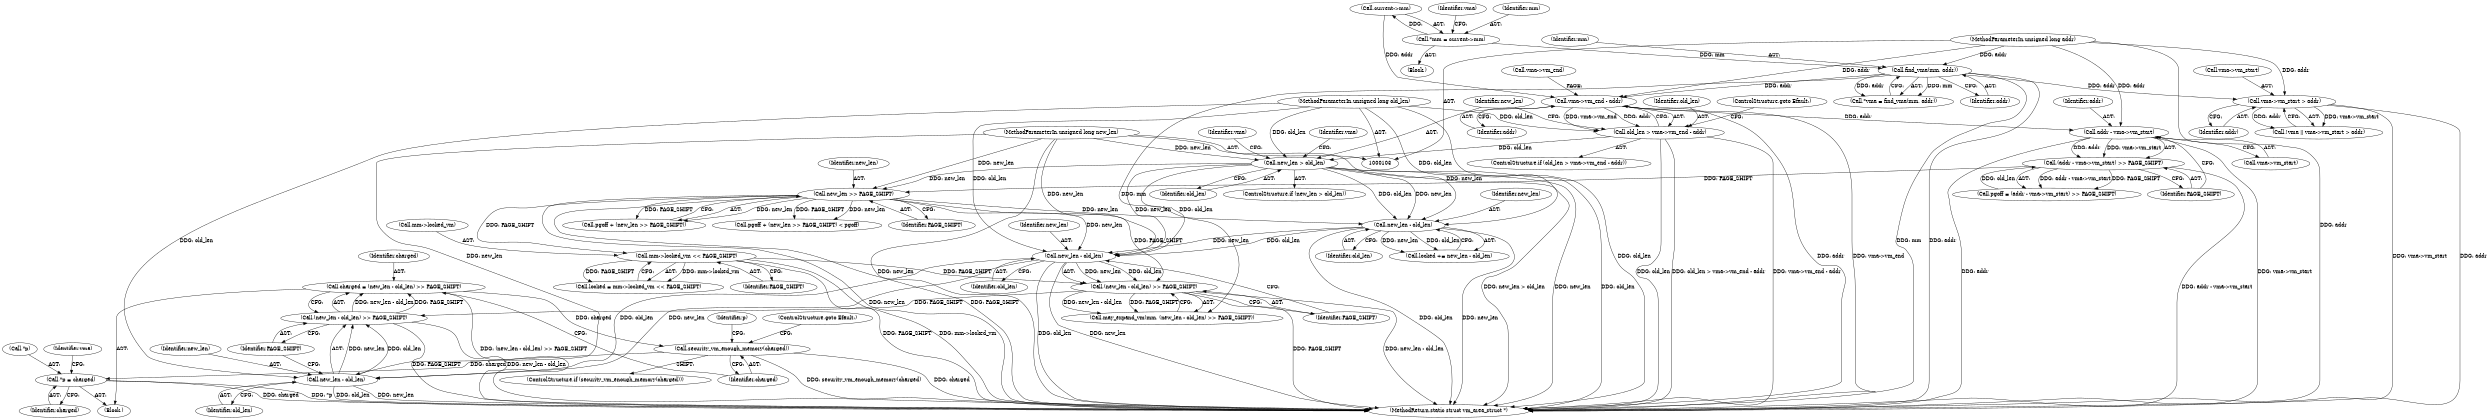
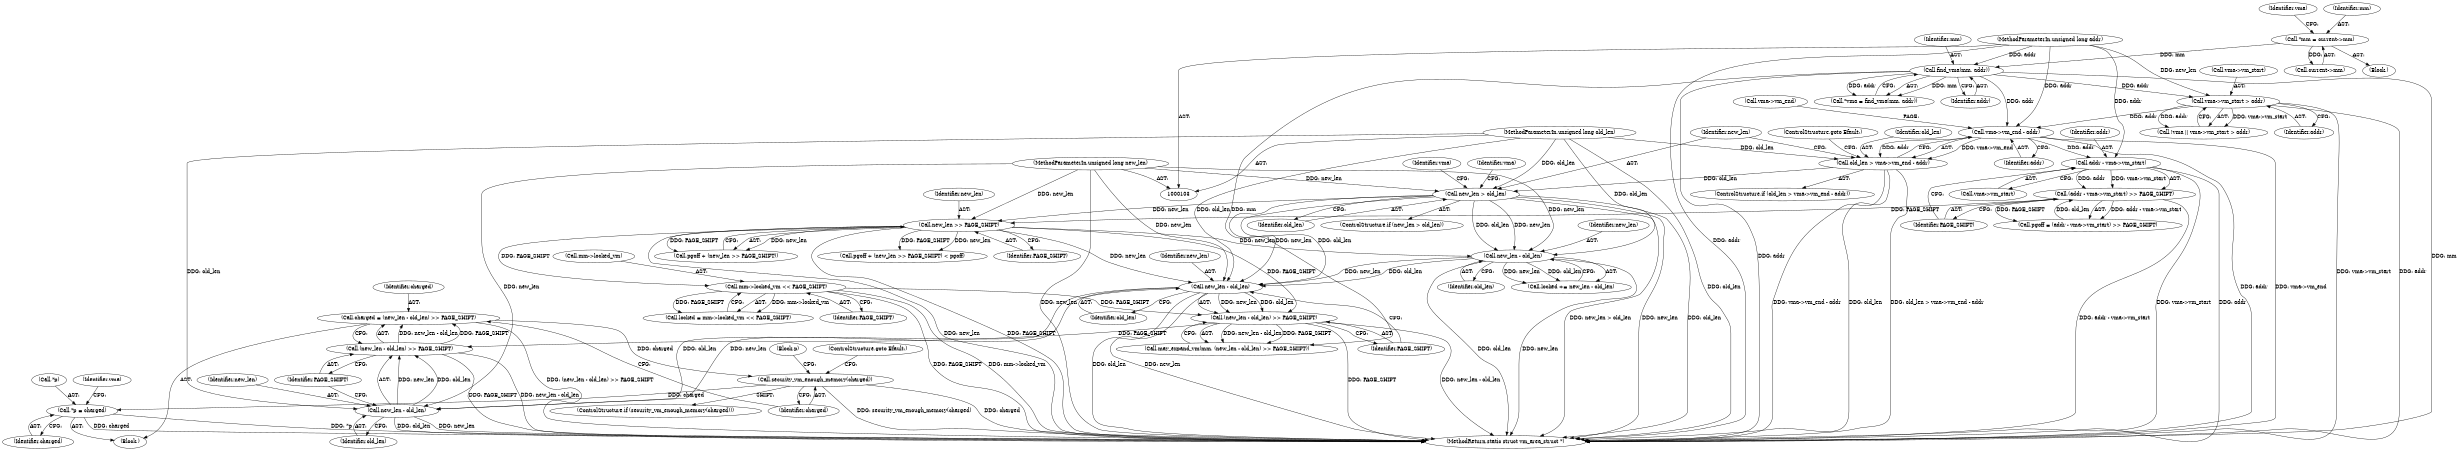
  digraph {
    n1 [label="(Call,*p = charged)"]
    n2 [label="(Block,)"]
    n3 [label="(MethodReturn,static struct vm_area_struct *)"]
    n4 [label="(Identifier,charged)"]
    n5 [label="(Call,security_vm_enough_memory(charged))"]
    n6 [label="(ControlStructure,if (security_vm_enough_memory(charged)))"]
    n7 [label="(Identifier,charged)"]
    n8 [label="(Call,charged = (new_len - old_len) >> PAGE_SHIFT)"]
    n9 [label="(Call,(new_len - old_len) >> PAGE_SHIFT)"]
    n10 [label="(Identifier,PAGE_SHIFT)"]
    n11 [label="(Call,new_len - old_len)"]
    n12 [label="(Identifier,old_len)"]
    n13 [label="(Call,new_len - old_len)"]
    n14 [label="(Call,(new_len - old_len) >> PAGE_SHIFT)"]
    n15 [label="(Identifier,old_len)"]
    n16 [label="(Call,may_expand_vm(mm, (new_len - old_len) >> PAGE_SHIFT))"]
    n17 [label="(Identifier,PAGE_SHIFT)"]
    n18 [label="(Call,new_len >> PAGE_SHIFT)"]
    n19 [label="(Call,new_len - old_len)"]
    n20 [label="(Call,mm->locked_vm << PAGE_SHIFT)"]
    n21 [label="(Call,pgoff + (new_len >> PAGE_SHIFT))"]
    n22 [label="(Call,pgoff + (new_len >> PAGE_SHIFT) < pgoff)"]
    n23 [label="(Identifier,PAGE_SHIFT)"]
    n24 [label="(Identifier,old_len)"]
    n25 [label="(Call,locked += new_len - old_len)"]
    n26 [label="(Identifier,PAGE_SHIFT)"]
    n27 [label="(Call,locked = mm->locked_vm << PAGE_SHIFT)"]
    n28 [label="(Call,new_len > old_len)"]
    n29 [label="(Identifier,old_len)"]
    n30 [label="(ControlStructure,if (new_len > old_len))"]
    n31 [label="(MethodParameterIn,unsigned long new_len)"]
    1000103
    n33 [label="(Call,old_len > vma->vm_end - addr)"]
    n34 [label="(Call,vma->vm_end - addr)"]
    n35 [label="(ControlStructure,if (old_len > vma->vm_end - addr))"]
    n36 [label="(Call,addr - vma->vm_start)"]
    n37 [label="(Identifier,addr)"]
    n38 [label="(MethodParameterIn,unsigned long old_len)"]
    n39 [label="(Call,(addr - vma->vm_start) >> PAGE_SHIFT)"]
    n40 [label="(Call,vma->vm_start)"]
    n41 [label="(Call,vma->vm_start > addr)"]
    n42 [label="(Identifier,addr)"]
    n43 [label="(Call,!vma || vma->vm_start > addr)"]
    n44 [label="(Call,find_vma(mm, addr))"]
    n45 [label="(Call,*vma = find_vma(mm, addr))"]
    n46 [label="(Identifier,addr)"]
    n47 [label="(Call,*mm = current->mm)"]
    n48 [label="(Block,)"]
    n49 [label="(Call,current->mm)"]
    n50 [label="(MethodParameterIn,unsigned long addr)"]
    n51 [label="(Identifier,PAGE_SHIFT)"]
    n52 [label="(Call,pgoff = (addr - vma->vm_start) >> PAGE_SHIFT)"]
    n53 [label="(Call,*p)"]
    n54 [label="(ControlStructure,goto Efault;)"]
    n55 [label="(Identifier,mm)"]
    n56 [label="(Identifier,vma)"]
    n57 [label="(Identifier,vma)"]
    n58 [label="(Identifier,charged)"]
    n59 [label="(Identifier,addr)"]
    n60 [label="(Identifier,mm)"]
    n61 [label="(Identifier,vma)"]
    n62 [label="(Identifier,new_len)"]
    n63 [label="(Identifier,new_len)"]
    n64 [label="(Call,vma->vm_start)"]
    n65 [label="(Identifier,new_len)"]
    n66 [label="(Call,vma->vm_end)"]
-   n67 [label="(Identifier,p)"]
+   n67 [label="(Block,p)"]
    n68 [label="(Identifier,old_len)"]
    n69 [label="(Identifier,new_len)"]
    n70 [label="(Identifier,vma)"]
    n71 [label="(ControlStructure,goto Efault;)"]
    n72 [label="(Call,mm->locked_vm)"]
    n73 [label="(Identifier,new_len)"]
    n1 -> n2 [label="AST: "]
    n1 -> n3 [label="DDG: charged"]
    n1 -> n3 [label="DDG: *p"]
    n1 -> n4 [label="CFG: "]
    n4 -> n1 [label="AST: "]
    n5 -> n1 [label="DDG: charged"]
    n5 -> n3 [label="DDG: security_vm_enough_memory(charged)"]
    n5 -> n3 [label="DDG: charged"]
    n5 -> n6 [label="SHIFT: "]
    n5 -> n7 [label="CFG: "]
    n7 -> n5 [label="AST: "]
    n7 -> n8 [label="CFG: "]
    n8 -> n2 [label="AST: "]
    n8 -> n3 [label="DDG: (new_len - old_len) >> PAGE_SHIFT"]
    n8 -> n5 [label="DDG: charged"]
    n8 -> n9 [label="CFG: "]
    n9 -> n3 [label="DDG: new_len - old_len"]
    n9 -> n3 [label="DDG: PAGE_SHIFT"]
    n9 -> n8 [label="AST: "]
    n9 -> n8 [label="DDG: new_len - old_len"]
    n9 -> n8 [label="DDG: PAGE_SHIFT"]
    n9 -> n10 [label="CFG: "]
    n10 -> n9 [label="AST: "]
    n10 -> n11 [label="CFG: "]
    n11 -> n3 [label="DDG: old_len"]
    n11 -> n3 [label="DDG: new_len"]
    n11 -> n9 [label="AST: "]
    n11 -> n9 [label="DDG: new_len"]
    n11 -> n9 [label="DDG: old_len"]
    n11 -> n12 [label="CFG: "]
    n12 -> n11 [label="AST: "]
    n13 -> n3 [label="DDG: old_len"]
    n13 -> n3 [label="DDG: new_len"]
    n13 -> n11 [label="DDG: new_len"]
    n13 -> n11 [label="DDG: old_len"]
    n13 -> n14 [label="AST: "]
    n13 -> n14 [label="DDG: new_len"]
    n13 -> n14 [label="DDG: old_len"]
    n13 -> n15 [label="CFG: "]
    n14 -> n3 [label="DDG: new_len - old_len"]
    n14 -> n3 [label="DDG: PAGE_SHIFT"]
    n14 -> n9 [label="DDG: PAGE_SHIFT"]
    n14 -> n16 [label="AST: "]
    n14 -> n16 [label="DDG: new_len - old_len"]
    n14 -> n16 [label="DDG: PAGE_SHIFT"]
    n14 -> n17 [label="CFG: "]
    n15 -> n13 [label="AST: "]
    n16 -> n14 [label="CFG: "]
    n17 -> n13 [label="CFG: "]
    n17 -> n14 [label="AST: "]
    n18 -> n3 [label="DDG: new_len"]
    n18 -> n3 [label="DDG: PAGE_SHIFT"]
    n18 -> n13 [label="DDG: new_len"]
    n18 -> n14 [label="DDG: PAGE_SHIFT"]
    n18 -> n19 [label="DDG: new_len"]
    n18 -> n20 [label="DDG: PAGE_SHIFT"]
    n18 -> n21 [label="AST: "]
    n18 -> n21 [label="DDG: new_len"]
    n18 -> n21 [label="DDG: PAGE_SHIFT"]
    n18 -> n22 [label="DDG: new_len"]
    n18 -> n22 [label="DDG: PAGE_SHIFT"]
    n18 -> n23 [label="CFG: "]
    n19 -> n3 [label="DDG: old_len"]
    n19 -> n3 [label="DDG: new_len"]
    n19 -> n13 [label="DDG: new_len"]
    n19 -> n13 [label="DDG: old_len"]
    n19 -> n24 [label="CFG: "]
    n19 -> n25 [label="AST: "]
    n19 -> n25 [label="DDG: new_len"]
    n19 -> n25 [label="DDG: old_len"]
    n20 -> n3 [label="DDG: PAGE_SHIFT"]
    n20 -> n3 [label="DDG: mm->locked_vm"]
    n20 -> n14 [label="DDG: PAGE_SHIFT"]
    n20 -> n26 [label="CFG: "]
    n20 -> n27 [label="AST: "]
    n20 -> n27 [label="DDG: mm->locked_vm"]
    n20 -> n27 [label="DDG: PAGE_SHIFT"]
    n21 -> n18 [label="CFG: "]
    n23 -> n18 [label="AST: "]
    n24 -> n19 [label="AST: "]
    n25 -> n19 [label="CFG: "]
    n26 -> n20 [label="AST: "]
    n27 -> n20 [label="CFG: "]
    n28 -> n3 [label="DDG: new_len > old_len"]
    n28 -> n3 [label="DDG: new_len"]
    n28 -> n3 [label="DDG: old_len"]
    n28 -> n13 [label="DDG: new_len"]
    n28 -> n13 [label="DDG: old_len"]
    n28 -> n18 [label="DDG: new_len"]
    n28 -> n19 [label="DDG: new_len"]
    n28 -> n19 [label="DDG: old_len"]
    n28 -> n29 [label="CFG: "]
    n28 -> n30 [label="AST: "]
    n29 -> n28 [label="AST: "]
    n31 -> n3 [label="DDG: new_len"]
    n31 -> n11 [label="DDG: new_len"]
    n31 -> n13 [label="DDG: new_len"]
    n31 -> n18 [label="DDG: new_len"]
    n31 -> n19 [label="DDG: new_len"]
    n31 -> n28 [label="DDG: new_len"]
    n31 -> 1000103 [label="AST: "]
    n33 -> n3 [label="DDG: old_len > vma->vm_end - addr"]
    n33 -> n3 [label="DDG: vma->vm_end - addr"]
    n33 -> n3 [label="DDG: old_len"]
    n33 -> n28 [label="DDG: old_len"]
    n33 -> n34 [label="CFG: "]
    n33 -> n35 [label="AST: "]
    n34 -> n3 [label="DDG: addr"]
    n34 -> n3 [label="DDG: vma->vm_end"]
    n34 -> n33 [label="AST: "]
    n34 -> n33 [label="DDG: vma->vm_end"]
    n34 -> n33 [label="DDG: addr"]
    n34 -> n36 [label="DDG: addr"]
    n34 -> n37 [label="CFG: "]
    n36 -> n3 [label="DDG: vma->vm_start"]
    n36 -> n3 [label="DDG: addr"]
    n36 -> n39 [label="AST: "]
    n36 -> n39 [label="DDG: addr"]
    n36 -> n39 [label="DDG: vma->vm_start"]
    n36 -> n40 [label="CFG: "]
    n37 -> n34 [label="AST: "]
    n38 -> n3 [label="DDG: old_len"]
    n38 -> n11 [label="DDG: old_len"]
    n38 -> n13 [label="DDG: old_len"]
    n38 -> n19 [label="DDG: old_len"]
    n38 -> n28 [label="DDG: old_len"]
    n38 -> 1000103 [label="AST: "]
    n38 -> n33 [label="DDG: old_len"]
    n39 -> n3 [label="DDG: addr - vma->vm_start"]
    n39 -> n18 [label="DDG: PAGE_SHIFT"]
    n39 -> n51 [label="CFG: "]
    n39 -> n52 [label="AST: "]
    n39 -> n52 [label="DDG: addr - vma->vm_start"]
    n39 -> n52 [label="DDG: PAGE_SHIFT"]
    n40 -> n36 [label="AST: "]
    n41 -> n3 [label="DDG: vma->vm_start"]
    n41 -> n3 [label="DDG: addr"]
-   n49 -> n34 [label="DDG: addr"]
+   n41 -> n34 [label="DDG: addr"]
    n41 -> n42 [label="CFG: "]
    n41 -> n43 [label="AST: "]
    n41 -> n43 [label="DDG: vma->vm_start"]
    n41 -> n43 [label="DDG: addr"]
    n42 -> n41 [label="AST: "]
    n43 -> n41 [label="CFG: "]
    n44 -> n3 [label="DDG: addr"]
    n44 -> n3 [label="DDG: mm"]
    n44 -> n16 [label="DDG: mm"]
    n44 -> n34 [label="DDG: addr"]
    n44 -> n41 [label="DDG: addr"]
    n44 -> n45 [label="AST: "]
    n44 -> n45 [label="DDG: mm"]
    n44 -> n45 [label="DDG: addr"]
    n44 -> n46 [label="CFG: "]
    n45 -> n44 [label="CFG: "]
    n46 -> n44 [label="AST: "]
    n47 -> n44 [label="DDG: mm"]
    n47 -> n48 [label="AST: "]
    n47 -> n49 [label="DDG: "]
    n49 -> n47 [label="AST: "]
    n50 -> n3 [label="DDG: addr"]
    n50 -> 1000103 [label="AST: "]
    n50 -> n34 [label="DDG: addr"]
    n50 -> n36 [label="DDG: addr"]
-   n50 -> n41 [label="DDG: addr"]
+   n50 -> n41 [label="DDG: new_len"]
    n50 -> n44 [label="DDG: addr"]
    n51 -> n36 [label="CFG: "]
    n51 -> n39 [label="AST: "]
    n52 -> n39 [label="DDG: old_len"]
    n53 -> n1 [label="AST: "]
    n54 -> n5 [label="CFG: "]
    n55 -> n44 [label="AST: "]
    n56 -> n47 [label="CFG: "]
    n57 -> n28 [label="CFG: "]
    n58 -> n8 [label="AST: "]
    n59 -> n36 [label="AST: "]
    n60 -> n47 [label="AST: "]
    n61 -> n28 [label="CFG: "]
    n62 -> n13 [label="AST: "]
    n63 -> n11 [label="AST: "]
    n64 -> n41 [label="AST: "]
    n65 -> n18 [label="AST: "]
    n66 -> n34 [label="PAGE: "]
    n67 -> n5 [label="CFG: "]
    n68 -> n33 [label="AST: "]
    n69 -> n28 [label="AST: "]
    n69 -> n33 [label="CFG: "]
    n70 -> n1 [label="CFG: "]
    n71 -> n33 [label="CFG: "]
    n72 -> n20 [label="AST: "]
    n73 -> n19 [label="AST: "]
  }
